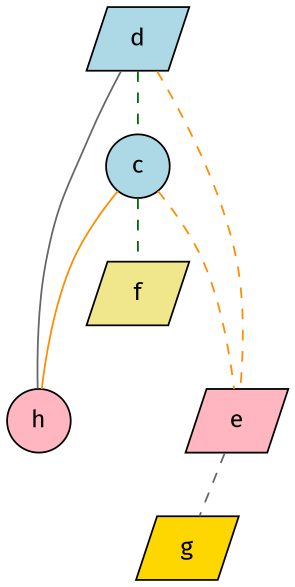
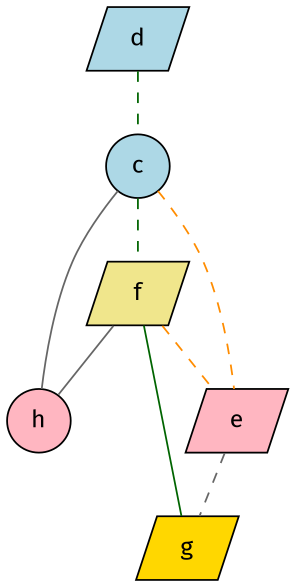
  graph {
    fontname="Fira Sans"
    node [fillcolor=lightpink fontname="Fira Sans" shape=parallelogram style=filled]
    edge [color=darkgreen fontname="Fira Sans" style=dashed]
    g [fillcolor=gold]
    h [shape=circle]
    f [fillcolor=khaki]
    c [fillcolor=lightblue shape=circle]
    e
    d [fillcolor=lightblue]
-   c -- h [color=darkorange style=solid]
+   f -- g [style=solid]
+   c -- h [color=gray40 style=solid]
    c -- f
    c -- e [color=darkorange]
    e -- g [color=gray40]
-   d -- h [color=gray40 style=solid]
+   f -- h [color=gray40 style=solid]
    d -- c
-   d -- e [color=darkorange]
+   f -- e [color=darkorange]
  }
